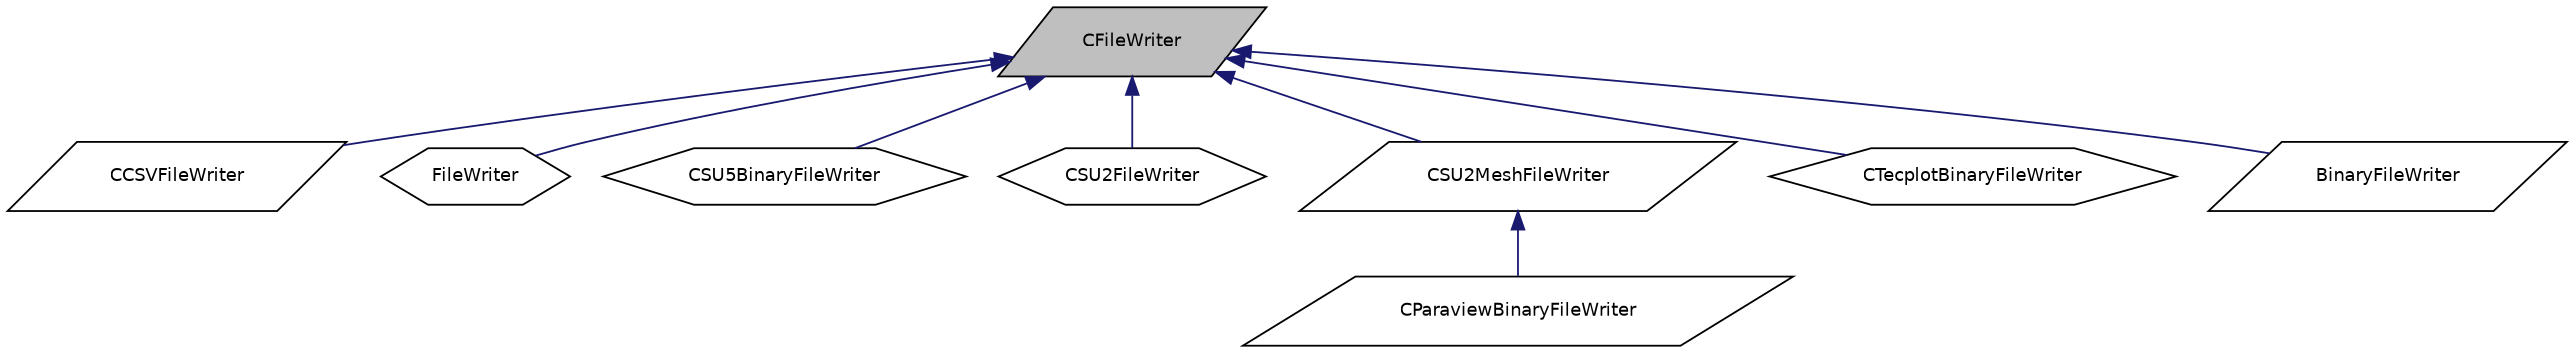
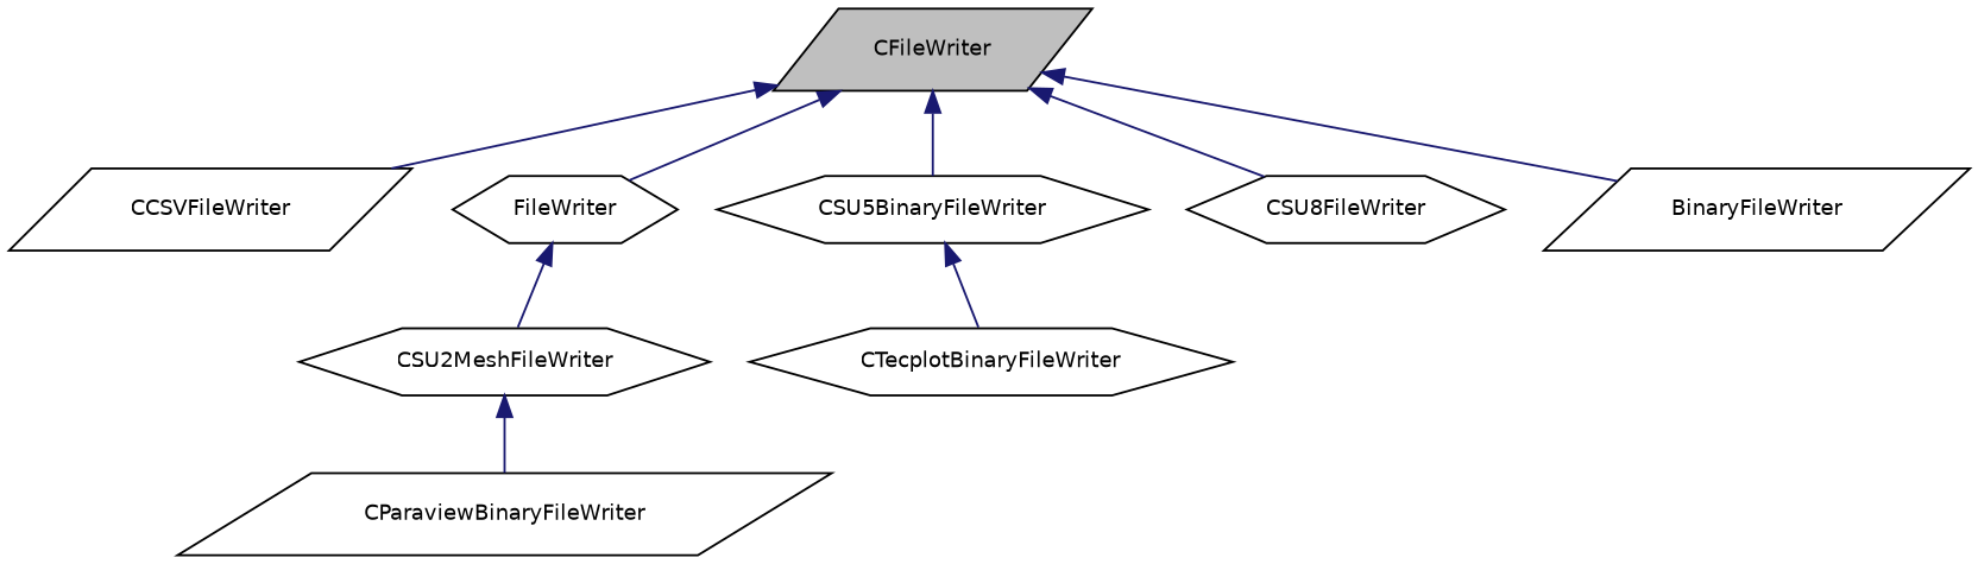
  digraph {
    rankdir=TB
    node [color=black fillcolor=white fontname=Helvetica fontsize=10 shape=hexagon style=filled]
    edge [color=midnightblue dir=back fontname=Helvetica fontsize=10 labelfontname=Helvetica labelfontsize=10 style=solid]
    n1 [fillcolor=grey75 fontcolor=black height=0.2 label=CFileWriter shape=parallelogram width=0.4]
    n2 [height=0.2 label=CCSVFileWriter shape=parallelogram width=0.4]
    n3 [height=0.2 label=FileWriter width=0.4]
    n4 [height=0.2 label=CSU5BinaryFileWriter width=0.4]
-   n5 [height=0.2 label=CSU2FileWriter width=0.4]
-   n6 [height=0.2 label=CSU2MeshFileWriter shape=parallelogram width=0.4]
+   n5 [height=0.2 label=CSU8FileWriter width=0.4]
+   n6 [height=0.2 label=CSU2MeshFileWriter width=0.4]
    n7 [height=0.2 label=CTecplotBinaryFileWriter width=0.4]
    n8 [height=0.2 label=BinaryFileWriter shape=parallelogram width=0.4]
    n9 [height=0.2 label=CParaviewBinaryFileWriter shape=parallelogram width=0.4]
    n1 -> n2
    n1 -> n3
    n1 -> n4
    n1 -> n5
-   n1 -> n6
-   n1 -> n7
+   n3 -> n6
+   n4 -> n7
    n1 -> n8
    n6 -> n9
  }
